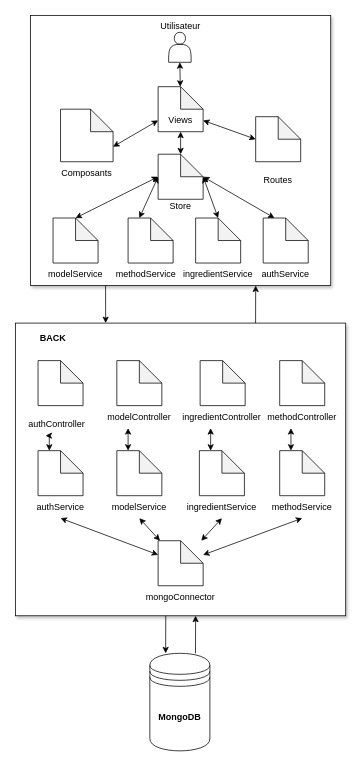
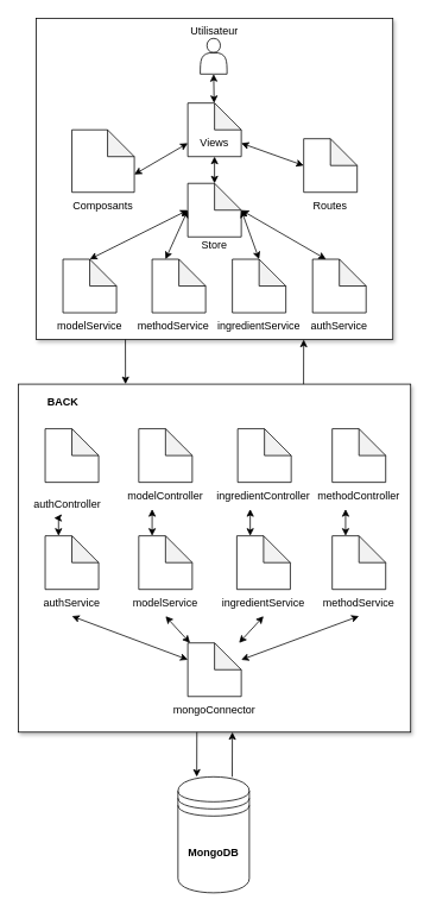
  <mxCell id="0" />
  <mxCell id="1" parent="0" />
  <mxCell id="2" value="" style="rounded=0;whiteSpace=wrap;html=1;shadow=1;" parent="1" vertex="1"><mxGeometry x="40" y="20" width="400" height="360" as="geometry" /></mxCell>
  <mxCell id="3" value="" style="rounded=0;whiteSpace=wrap;html=1;shadow=1;" parent="1" vertex="1"><mxGeometry x="20" y="430" width="440" height="390" as="geometry" /></mxCell>
  <mxCell id="4" value="BACK" style="text;html=1;strokeColor=none;fillColor=none;align=center;verticalAlign=middle;whiteSpace=wrap;rounded=0;fontStyle=1" parent="1" vertex="1"><mxGeometry x="20" y="430" width="100" height="40" as="geometry" /></mxCell>
  <mxCell id="5" value="" style="shape=note;whiteSpace=wrap;html=1;backgroundOutline=1;darkOpacity=0.05;" parent="1" vertex="1"><mxGeometry x="210" y="205" width="60" height="60" as="geometry" /></mxCell>
  <mxCell id="6" value="Store" style="text;html=1;strokeColor=none;fillColor=none;align=center;verticalAlign=middle;whiteSpace=wrap;rounded=0;" parent="1" vertex="1"><mxGeometry x="210" y="260" width="60" height="30" as="geometry" /></mxCell>
  <mxCell id="7" value="" style="shape=note;whiteSpace=wrap;html=1;backgroundOutline=1;darkOpacity=0.05;" parent="1" vertex="1"><mxGeometry x="340" y="155" width="60" height="60" as="geometry" /></mxCell>
- <mxCell id="8" value="Routes" style="text;html=1;strokeColor=none;fillColor=none;align=center;verticalAlign=middle;whiteSpace=wrap;rounded=0;" parent="1" vertex="1"><mxGeometry x="340" y="225" width="60" height="30" as="geometry" /></mxCell>
+ <mxCell id="8" value="Routes" style="text;html=1;strokeColor=none;fillColor=none;align=center;verticalAlign=middle;whiteSpace=wrap;rounded=0;" parent="1" vertex="1"><mxGeometry x="340" y="215" width="60" height="30" as="geometry" /></mxCell>
  <mxCell id="9" value="" style="shape=note;whiteSpace=wrap;html=1;backgroundOutline=1;darkOpacity=0.05;" parent="1" vertex="1"><mxGeometry x="210" y="115" width="60" height="60" as="geometry" /></mxCell>
  <mxCell id="10" value="Views" style="text;html=1;strokeColor=none;fillColor=none;align=center;verticalAlign=middle;whiteSpace=wrap;rounded=0;" parent="1" vertex="1"><mxGeometry x="210" y="145" width="60" height="30" as="geometry" /></mxCell>
  <mxCell id="11" value="" style="shape=note;whiteSpace=wrap;html=1;backgroundOutline=1;darkOpacity=0.05;" parent="1" vertex="1"><mxGeometry x="80" y="145" width="70" height="70" as="geometry" /></mxCell>
  <mxCell id="12" value="Composants" style="text;html=1;strokeColor=none;fillColor=none;align=center;verticalAlign=middle;whiteSpace=wrap;rounded=0;" parent="1" vertex="1"><mxGeometry x="85" y="215" width="60" height="30" as="geometry" /></mxCell>
  <mxCell id="13" value="" style="endArrow=classic;startArrow=classic;html=1;rounded=0;entryX=0;entryY=0.5;entryDx=0;entryDy=0;exitX=1;exitY=0.5;exitDx=0;exitDy=0;entryPerimeter=0;" parent="1" source="10" target="7" edge="1"><mxGeometry width="50" height="50" relative="1" as="geometry"><mxPoint x="230" y="325" as="sourcePoint" /><mxPoint x="280" y="275" as="targetPoint" /></mxGeometry></mxCell>
  <mxCell id="14" value="" style="endArrow=classic;startArrow=classic;html=1;rounded=0;entryX=0;entryY=0;entryDx=70;entryDy=50;exitX=0;exitY=0.5;exitDx=0;exitDy=0;entryPerimeter=0;" parent="1" source="10" target="11" edge="1"><mxGeometry width="50" height="50" relative="1" as="geometry"><mxPoint x="280" y="170" as="sourcePoint" /><mxPoint x="350" y="210" as="targetPoint" /></mxGeometry></mxCell>
  <mxCell id="15" value="" style="endArrow=classic;startArrow=classic;html=1;rounded=0;entryX=0;entryY=0;entryDx=30;entryDy=0;exitX=0.5;exitY=1;exitDx=0;exitDy=0;entryPerimeter=0;" parent="1" source="10" target="5" edge="1"><mxGeometry width="50" height="50" relative="1" as="geometry"><mxPoint x="290" y="180" as="sourcePoint" /><mxPoint x="360" y="220" as="targetPoint" /></mxGeometry></mxCell>
  <mxCell id="16" value="" style="shape=actor;whiteSpace=wrap;html=1;" parent="1" vertex="1"><mxGeometry x="224" y="42.5" width="30" height="40" as="geometry" /></mxCell>
  <mxCell id="17" value="Utilisateur" style="text;html=1;strokeColor=none;fillColor=none;align=center;verticalAlign=middle;whiteSpace=wrap;rounded=0;" parent="1" vertex="1"><mxGeometry x="210" y="20" width="60" height="30" as="geometry" /></mxCell>
  <mxCell id="18" value="" style="endArrow=classic;startArrow=classic;html=1;rounded=0;exitX=0.5;exitY=1;exitDx=0;exitDy=0;" parent="1" source="16" target="9" edge="1"><mxGeometry width="50" height="50" relative="1" as="geometry"><mxPoint x="230" y="175" as="sourcePoint" /><mxPoint x="280" y="125" as="targetPoint" /></mxGeometry></mxCell>
  <mxCell id="19" value="" style="shape=note;whiteSpace=wrap;html=1;backgroundOutline=1;darkOpacity=0.05;" parent="1" vertex="1"><mxGeometry x="70" y="290" width="60" height="60" as="geometry" /></mxCell>
  <mxCell id="20" value="modelService" style="text;html=1;strokeColor=none;fillColor=none;align=center;verticalAlign=middle;whiteSpace=wrap;rounded=0;" parent="1" vertex="1"><mxGeometry x="70" y="350" width="60" height="30" as="geometry" /></mxCell>
  <mxCell id="21" value="" style="shape=note;whiteSpace=wrap;html=1;backgroundOutline=1;darkOpacity=0.05;" parent="1" vertex="1"><mxGeometry x="170" y="290" width="60" height="60" as="geometry" /></mxCell>
  <mxCell id="22" value="methodService" style="text;html=1;strokeColor=none;fillColor=none;align=center;verticalAlign=middle;whiteSpace=wrap;rounded=0;" parent="1" vertex="1"><mxGeometry x="164" y="350" width="60" height="30" as="geometry" /></mxCell>
  <mxCell id="23" value="" style="shape=note;whiteSpace=wrap;html=1;backgroundOutline=1;darkOpacity=0.05;" parent="1" vertex="1"><mxGeometry x="260" y="290" width="60" height="60" as="geometry" /></mxCell>
  <mxCell id="24" value="ingredientService" style="text;html=1;strokeColor=none;fillColor=none;align=center;verticalAlign=middle;whiteSpace=wrap;rounded=0;" parent="1" vertex="1"><mxGeometry x="260" y="350" width="60" height="30" as="geometry" /></mxCell>
  <mxCell id="25" value="" style="shape=note;whiteSpace=wrap;html=1;backgroundOutline=1;darkOpacity=0.05;" parent="1" vertex="1"><mxGeometry x="350" y="290" width="60" height="60" as="geometry" /></mxCell>
  <mxCell id="26" value="authService" style="text;html=1;strokeColor=none;fillColor=none;align=center;verticalAlign=middle;whiteSpace=wrap;rounded=0;" parent="1" vertex="1"><mxGeometry x="350" y="350" width="60" height="30" as="geometry" /></mxCell>
  <mxCell id="27" value="" style="endArrow=classic;startArrow=classic;html=1;rounded=0;entryX=0;entryY=0.5;entryDx=0;entryDy=0;entryPerimeter=0;exitX=0;exitY=0;exitDx=30;exitDy=0;exitPerimeter=0;" parent="1" source="19" target="5" edge="1"><mxGeometry width="50" height="50" relative="1" as="geometry"><mxPoint x="270" y="410" as="sourcePoint" /><mxPoint x="320" y="360" as="targetPoint" /></mxGeometry></mxCell>
  <mxCell id="28" value="" style="endArrow=classic;startArrow=classic;html=1;rounded=0;exitX=0;exitY=0;exitDx=15;exitDy=0;exitPerimeter=0;entryX=0;entryY=0.5;entryDx=0;entryDy=0;entryPerimeter=0;" parent="1" source="21" target="5" edge="1"><mxGeometry width="50" height="50" relative="1" as="geometry"><mxPoint x="110" y="300" as="sourcePoint" /><mxPoint x="220" y="245" as="targetPoint" /></mxGeometry></mxCell>
  <mxCell id="29" value="" style="endArrow=classic;startArrow=classic;html=1;rounded=0;entryX=0;entryY=0;entryDx=60;entryDy=30;entryPerimeter=0;exitX=0;exitY=0;exitDx=30;exitDy=0;exitPerimeter=0;" parent="1" source="23" target="5" edge="1"><mxGeometry width="50" height="50" relative="1" as="geometry"><mxPoint x="120" y="310" as="sourcePoint" /><mxPoint x="230" y="255" as="targetPoint" /></mxGeometry></mxCell>
  <mxCell id="30" value="" style="endArrow=classic;startArrow=classic;html=1;rounded=0;entryX=0;entryY=0;entryDx=60;entryDy=30;entryPerimeter=0;exitX=0;exitY=0;exitDx=15;exitDy=0;exitPerimeter=0;" parent="1" source="25" target="5" edge="1"><mxGeometry width="50" height="50" relative="1" as="geometry"><mxPoint x="130" y="320" as="sourcePoint" /><mxPoint x="240" y="265" as="targetPoint" /></mxGeometry></mxCell>
  <mxCell id="31" value="" style="endArrow=classic;html=1;rounded=0;exitX=0.727;exitY=0;exitDx=0;exitDy=0;entryX=0.75;entryY=1;entryDx=0;entryDy=0;exitPerimeter=0;" parent="1" source="3" target="2" edge="1"><mxGeometry width="50" height="50" relative="1" as="geometry"><mxPoint x="340" y="420" as="sourcePoint" /><mxPoint x="320" y="390" as="targetPoint" /></mxGeometry></mxCell>
  <mxCell id="32" value="" style="endArrow=classic;html=1;rounded=0;exitX=0.25;exitY=1;exitDx=0;exitDy=0;entryX=0.273;entryY=0;entryDx=0;entryDy=0;entryPerimeter=0;" parent="1" source="2" target="3" edge="1"><mxGeometry width="50" height="50" relative="1" as="geometry"><mxPoint x="350" y="430" as="sourcePoint" /><mxPoint x="140" y="420" as="targetPoint" /></mxGeometry></mxCell>
  <mxCell id="33" value="" style="shape=note;whiteSpace=wrap;html=1;backgroundOutline=1;darkOpacity=0.05;" vertex="1" parent="1"><mxGeometry x="155" y="480" width="60" height="60" as="geometry" /></mxCell>
  <mxCell id="34" value="" style="shape=note;whiteSpace=wrap;html=1;backgroundOutline=1;darkOpacity=0.05;" vertex="1" parent="1"><mxGeometry x="50" y="600" width="60" height="60" as="geometry" /></mxCell>
  <mxCell id="35" style="edgeStyle=orthogonalEdgeStyle;rounded=0;orthogonalLoop=1;jettySize=auto;html=1;exitX=0.25;exitY=1;exitDx=0;exitDy=0;entryX=0;entryY=0;entryDx=15;entryDy=0;entryPerimeter=0;startArrow=classic;startFill=1;" edge="1" parent="1" source="36" target="44"><mxGeometry relative="1" as="geometry" /></mxCell>
  <mxCell id="36" value="modelController" style="text;html=1;strokeColor=none;fillColor=none;align=center;verticalAlign=middle;whiteSpace=wrap;rounded=0;" vertex="1" parent="1"><mxGeometry x="155" y="540" width="60" height="30" as="geometry" /></mxCell>
  <mxCell id="37" value="" style="shape=note;whiteSpace=wrap;html=1;backgroundOutline=1;darkOpacity=0.05;" vertex="1" parent="1"><mxGeometry x="50" y="480" width="60" height="60" as="geometry" /></mxCell>
  <mxCell id="38" style="edgeStyle=orthogonalEdgeStyle;rounded=0;orthogonalLoop=1;jettySize=auto;html=1;exitX=0.25;exitY=1;exitDx=0;exitDy=0;entryX=0;entryY=0;entryDx=15;entryDy=0;entryPerimeter=0;startArrow=classic;startFill=1;" edge="1" parent="1" source="39" target="34"><mxGeometry relative="1" as="geometry" /></mxCell>
  <mxCell id="39" value="authController" style="text;html=1;strokeColor=none;fillColor=none;align=center;verticalAlign=middle;whiteSpace=wrap;rounded=0;" vertex="1" parent="1"><mxGeometry x="45" y="550" width="60" height="30" as="geometry" /></mxCell>
  <mxCell id="40" value="" style="shape=note;whiteSpace=wrap;html=1;backgroundOutline=1;darkOpacity=0.05;" vertex="1" parent="1"><mxGeometry x="266" y="480" width="60" height="60" as="geometry" /></mxCell>
  <mxCell id="41" value="ingredientController" style="text;html=1;strokeColor=none;fillColor=none;align=center;verticalAlign=middle;whiteSpace=wrap;rounded=0;" vertex="1" parent="1"><mxGeometry x="265" y="540" width="60" height="30" as="geometry" /></mxCell>
  <mxCell id="42" value="" style="shape=note;whiteSpace=wrap;html=1;backgroundOutline=1;darkOpacity=0.05;" vertex="1" parent="1"><mxGeometry x="372" y="480" width="60" height="60" as="geometry" /></mxCell>
  <mxCell id="43" value="methodController" style="text;html=1;strokeColor=none;fillColor=none;align=center;verticalAlign=middle;whiteSpace=wrap;rounded=0;" vertex="1" parent="1"><mxGeometry x="372" y="540" width="60" height="30" as="geometry" /></mxCell>
  <mxCell id="44" value="" style="shape=note;whiteSpace=wrap;html=1;backgroundOutline=1;darkOpacity=0.05;" vertex="1" parent="1"><mxGeometry x="155" y="600" width="60" height="60" as="geometry" /></mxCell>
  <mxCell id="45" style="edgeStyle=orthogonalEdgeStyle;rounded=0;orthogonalLoop=1;jettySize=auto;html=1;exitX=0;exitY=0;exitDx=15;exitDy=0;exitPerimeter=0;entryX=0.25;entryY=1;entryDx=0;entryDy=0;startArrow=classic;startFill=1;" edge="1" parent="1" source="46" target="41"><mxGeometry relative="1" as="geometry" /></mxCell>
  <mxCell id="46" value="" style="shape=note;whiteSpace=wrap;html=1;backgroundOutline=1;darkOpacity=0.05;" vertex="1" parent="1"><mxGeometry x="265" y="600" width="60" height="60" as="geometry" /></mxCell>
  <mxCell id="47" style="edgeStyle=orthogonalEdgeStyle;rounded=0;orthogonalLoop=1;jettySize=auto;html=1;exitX=0;exitY=0;exitDx=15;exitDy=0;exitPerimeter=0;entryX=0.25;entryY=1;entryDx=0;entryDy=0;startArrow=classic;startFill=1;" edge="1" parent="1" source="48" target="43"><mxGeometry relative="1" as="geometry" /></mxCell>
  <mxCell id="48" value="" style="shape=note;whiteSpace=wrap;html=1;backgroundOutline=1;darkOpacity=0.05;" vertex="1" parent="1"><mxGeometry x="372" y="600" width="60" height="60" as="geometry" /></mxCell>
  <mxCell id="49" value="" style="shape=note;whiteSpace=wrap;html=1;backgroundOutline=1;darkOpacity=0.05;" vertex="1" parent="1"><mxGeometry x="210" y="720" width="60" height="60" as="geometry" /></mxCell>
  <mxCell id="50" value="mongoConnector" style="text;html=1;strokeColor=none;fillColor=none;align=center;verticalAlign=middle;whiteSpace=wrap;rounded=0;" vertex="1" parent="1"><mxGeometry x="210" y="780" width="60" height="30" as="geometry" /></mxCell>
  <mxCell id="51" style="rounded=0;orthogonalLoop=1;jettySize=auto;html=1;exitX=0.5;exitY=1;exitDx=0;exitDy=0;startArrow=classic;startFill=1;" edge="1" parent="1" source="52" target="49"><mxGeometry relative="1" as="geometry" /></mxCell>
  <mxCell id="52" value="authService" style="text;html=1;strokeColor=none;fillColor=none;align=center;verticalAlign=middle;whiteSpace=wrap;rounded=0;" vertex="1" parent="1"><mxGeometry x="50" y="660" width="60" height="30" as="geometry" /></mxCell>
  <mxCell id="53" style="edgeStyle=none;rounded=0;orthogonalLoop=1;jettySize=auto;html=1;exitX=0.5;exitY=1;exitDx=0;exitDy=0;startArrow=classic;startFill=1;" edge="1" parent="1" source="54" target="49"><mxGeometry relative="1" as="geometry" /></mxCell>
  <mxCell id="54" value="modelService" style="text;html=1;strokeColor=none;fillColor=none;align=center;verticalAlign=middle;whiteSpace=wrap;rounded=0;" vertex="1" parent="1"><mxGeometry x="155" y="660" width="60" height="30" as="geometry" /></mxCell>
  <mxCell id="55" style="edgeStyle=none;rounded=0;orthogonalLoop=1;jettySize=auto;html=1;exitX=0.5;exitY=1;exitDx=0;exitDy=0;startArrow=classic;startFill=1;" edge="1" parent="1" source="56" target="49"><mxGeometry relative="1" as="geometry" /></mxCell>
  <mxCell id="56" value="ingredientService" style="text;html=1;strokeColor=none;fillColor=none;align=center;verticalAlign=middle;whiteSpace=wrap;rounded=0;" vertex="1" parent="1"><mxGeometry x="265" y="660" width="60" height="30" as="geometry" /></mxCell>
  <mxCell id="57" style="edgeStyle=none;rounded=0;orthogonalLoop=1;jettySize=auto;html=1;exitX=0.5;exitY=1;exitDx=0;exitDy=0;startArrow=classic;startFill=1;" edge="1" parent="1" source="58" target="49"><mxGeometry relative="1" as="geometry" /></mxCell>
  <mxCell id="58" value="methodService" style="text;html=1;strokeColor=none;fillColor=none;align=center;verticalAlign=middle;whiteSpace=wrap;rounded=0;" vertex="1" parent="1"><mxGeometry x="372" y="660" width="60" height="30" as="geometry" /></mxCell>
  <mxCell id="59" value="MongoDB" style="shape=datastore;whiteSpace=wrap;html=1;fontFamily=Helvetica;fontSize=12;fontColor=#000000;align=center;strokeColor=#000000;fillColor=#ffffff;fontStyle=1" vertex="1" parent="1"><mxGeometry x="199" y="870" width="80" height="130" as="geometry" /></mxCell>
  <mxCell id="60" value="" style="endArrow=classic;html=1;entryX=0.263;entryY=0;entryDx=0;entryDy=0;entryPerimeter=0;exitX=0.455;exitY=1;exitDx=0;exitDy=0;exitPerimeter=0;" edge="1" parent="1" source="3" target="59"><mxGeometry width="50" height="50" relative="1" as="geometry"><mxPoint x="220" y="830" as="sourcePoint" /><mxPoint x="260" y="830" as="targetPoint" /></mxGeometry></mxCell>
  <mxCell id="61" value="" style="endArrow=none;html=1;entryX=0.263;entryY=0;entryDx=0;entryDy=0;entryPerimeter=0;exitX=0.455;exitY=1;exitDx=0;exitDy=0;exitPerimeter=0;startArrow=classic;startFill=1;endFill=0;" edge="1" parent="1"><mxGeometry width="50" height="50" relative="1" as="geometry"><mxPoint x="259.97" y="820" as="sourcePoint" /><mxPoint x="259.81" y="870" as="targetPoint" /></mxGeometry></mxCell>
